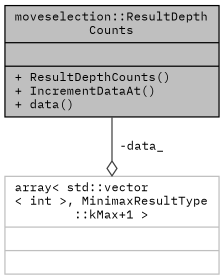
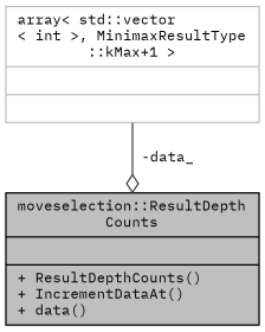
  digraph {
    fontname="IBM Plex Mono"
    node [fontname="IBM Plex Mono" fontsize=10 shape=record style=filled]
    n1 [color=black fillcolor=grey75 fontcolor=black height=0.2 label="{moveselection::ResultDepth\lCounts\n||+ ResultDepthCounts()\l+ IncrementDataAt()\l+ data()\l}" width=0.4]
    n2 [color=grey75 fillcolor=white height=0.2 label="{array\< std::vector\l\< int \>, MinimaxResultType\l::kMax+1 \>\n||}" width=0.4]
-   n1 -> n2 [arrowhead=odiamond color=grey25 fontname="IBM Plex Mono" fontsize=10 label=" -data_" labelfontname=Helvetica labelfontsize=10 style=solid]
+   n2 -> n1 [arrowhead=odiamond color=grey25 fontname="IBM Plex Mono" fontsize=10 label=" -data_" labelfontname=Helvetica labelfontsize=10 style=solid]
  }
